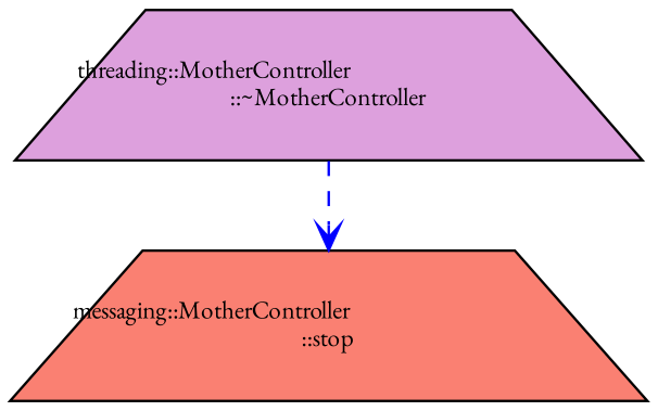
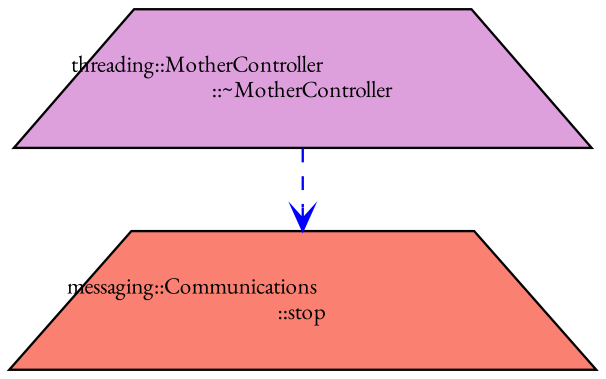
  digraph {
    rankdir=TB
    fontname="EB Garamond"
    node [color=black fontname="EB Garamond" fontsize=10 shape=trapezium style=filled]
    n1 [fillcolor=plum fontcolor=black height=0.2 label="threading::MotherController\l::~MotherController" width=0.4]
-   n2 [fillcolor=salmon height=0.2 label="messaging::MotherController\l::stop" width=0.4]
+   n2 [fillcolor=salmon height=0.2 label="messaging::Communications\l::stop" width=0.4]
    n1 -> n2 [color=blue fontname="EB Garamond" fontsize=10 labelfontname=Helvetica labelfontsize=10 style=dashed arrowhead=vee]
  }
